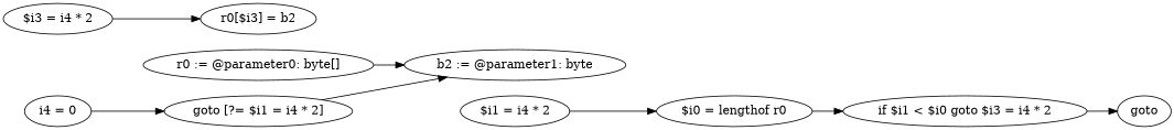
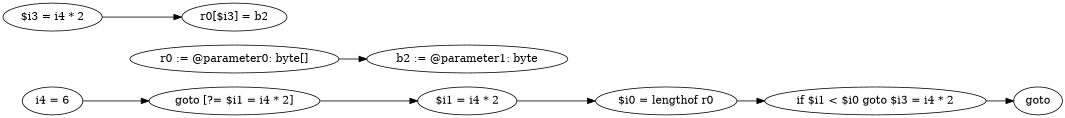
  digraph {
    rankdir=LR
    "r0 := @parameter0: byte[]"
    "b2 := @parameter1: byte"
-   "i4 = 0"
+   "i4 = 0" [label="i4 = 6"]
    "goto [?= $i1 = i4 * 2]"
    "$i1 = i4 * 2"
    "$i0 = lengthof r0"
    "$i3 = i4 * 2"
    "r0[$i3] = b2"
    "if $i1 < $i0 goto $i3 = i4 * 2"
    n10 [label=goto]
    "r0 := @parameter0: byte[]" -> "b2 := @parameter1: byte"
    "i4 = 0" -> "goto [?= $i1 = i4 * 2]"
-   "goto [?= $i1 = i4 * 2]" -> "b2 := @parameter1: byte"
+   "goto [?= $i1 = i4 * 2]" -> "$i1 = i4 * 2"
    "$i1 = i4 * 2" -> "$i0 = lengthof r0"
    "$i0 = lengthof r0" -> "if $i1 < $i0 goto $i3 = i4 * 2"
    "$i3 = i4 * 2" -> "r0[$i3] = b2"
    "if $i1 < $i0 goto $i3 = i4 * 2" -> n10
  }
